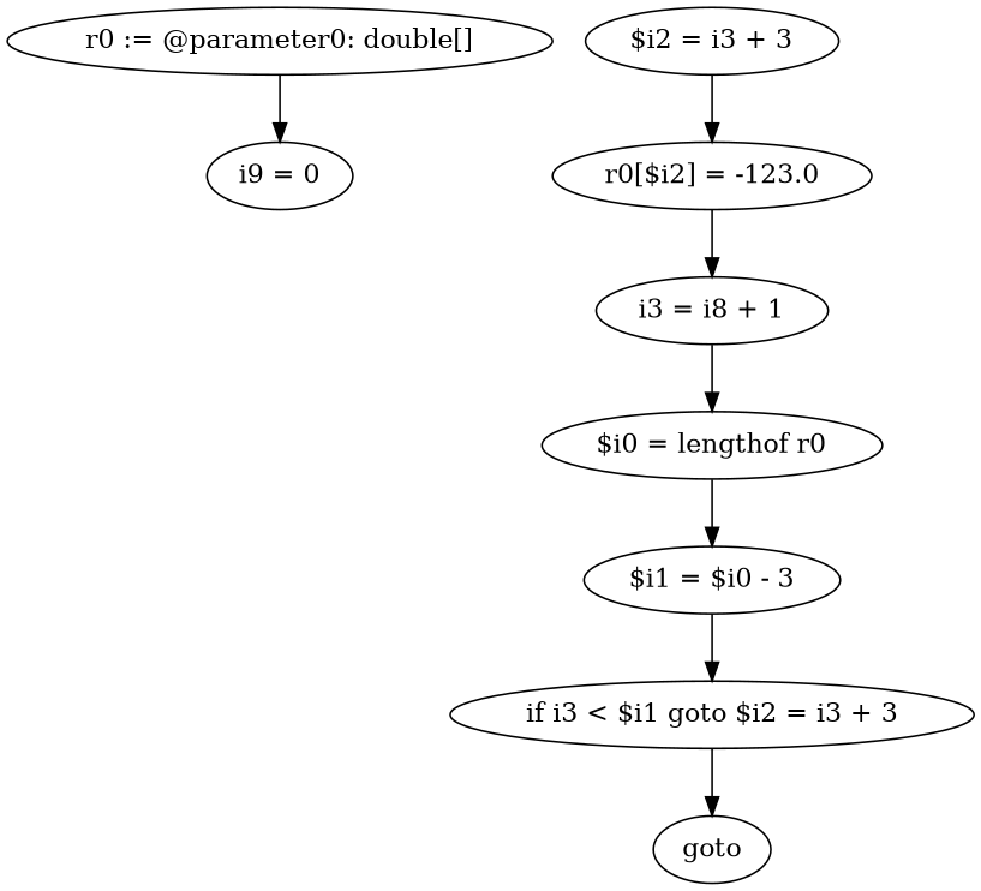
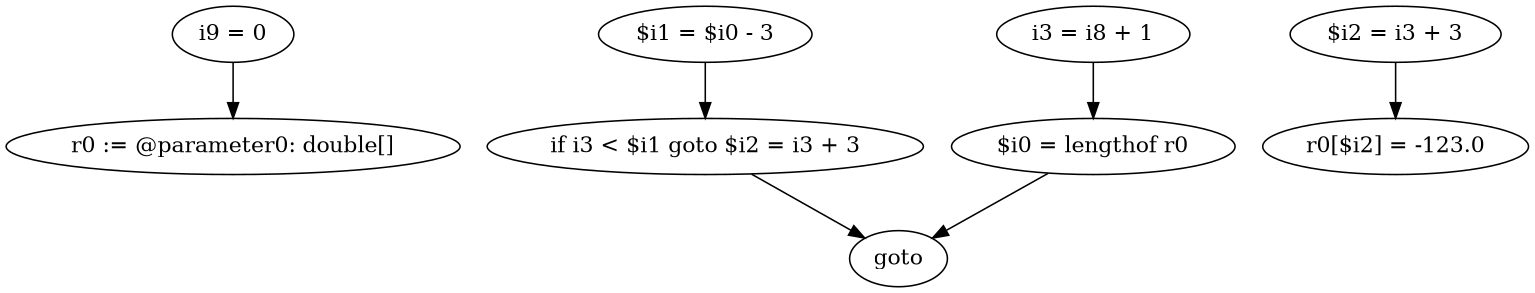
  digraph {
    n1 [label="i9 = 0"]
    "r0 := @parameter0: double[]"
    "$i0 = lengthof r0"
    "$i1 = $i0 - 3"
    "$i2 = i3 + 3"
    "r0[$i2] = -123.0"
    n7 [label="i3 = i8 + 1"]
    "if i3 < $i1 goto $i2 = i3 + 3"
    n9 [label=goto]
-   "r0 := @parameter0: double[]" -> n1
-   "$i0 = lengthof r0" -> "$i1 = $i0 - 3"
+   n1 -> "r0 := @parameter0: double[]"
+   "$i0 = lengthof r0" -> n9
    "$i1 = $i0 - 3" -> "if i3 < $i1 goto $i2 = i3 + 3"
    "$i2 = i3 + 3" -> "r0[$i2] = -123.0"
-   "r0[$i2] = -123.0" -> n7
    n7 -> "$i0 = lengthof r0"
    "if i3 < $i1 goto $i2 = i3 + 3" -> n9
  }
